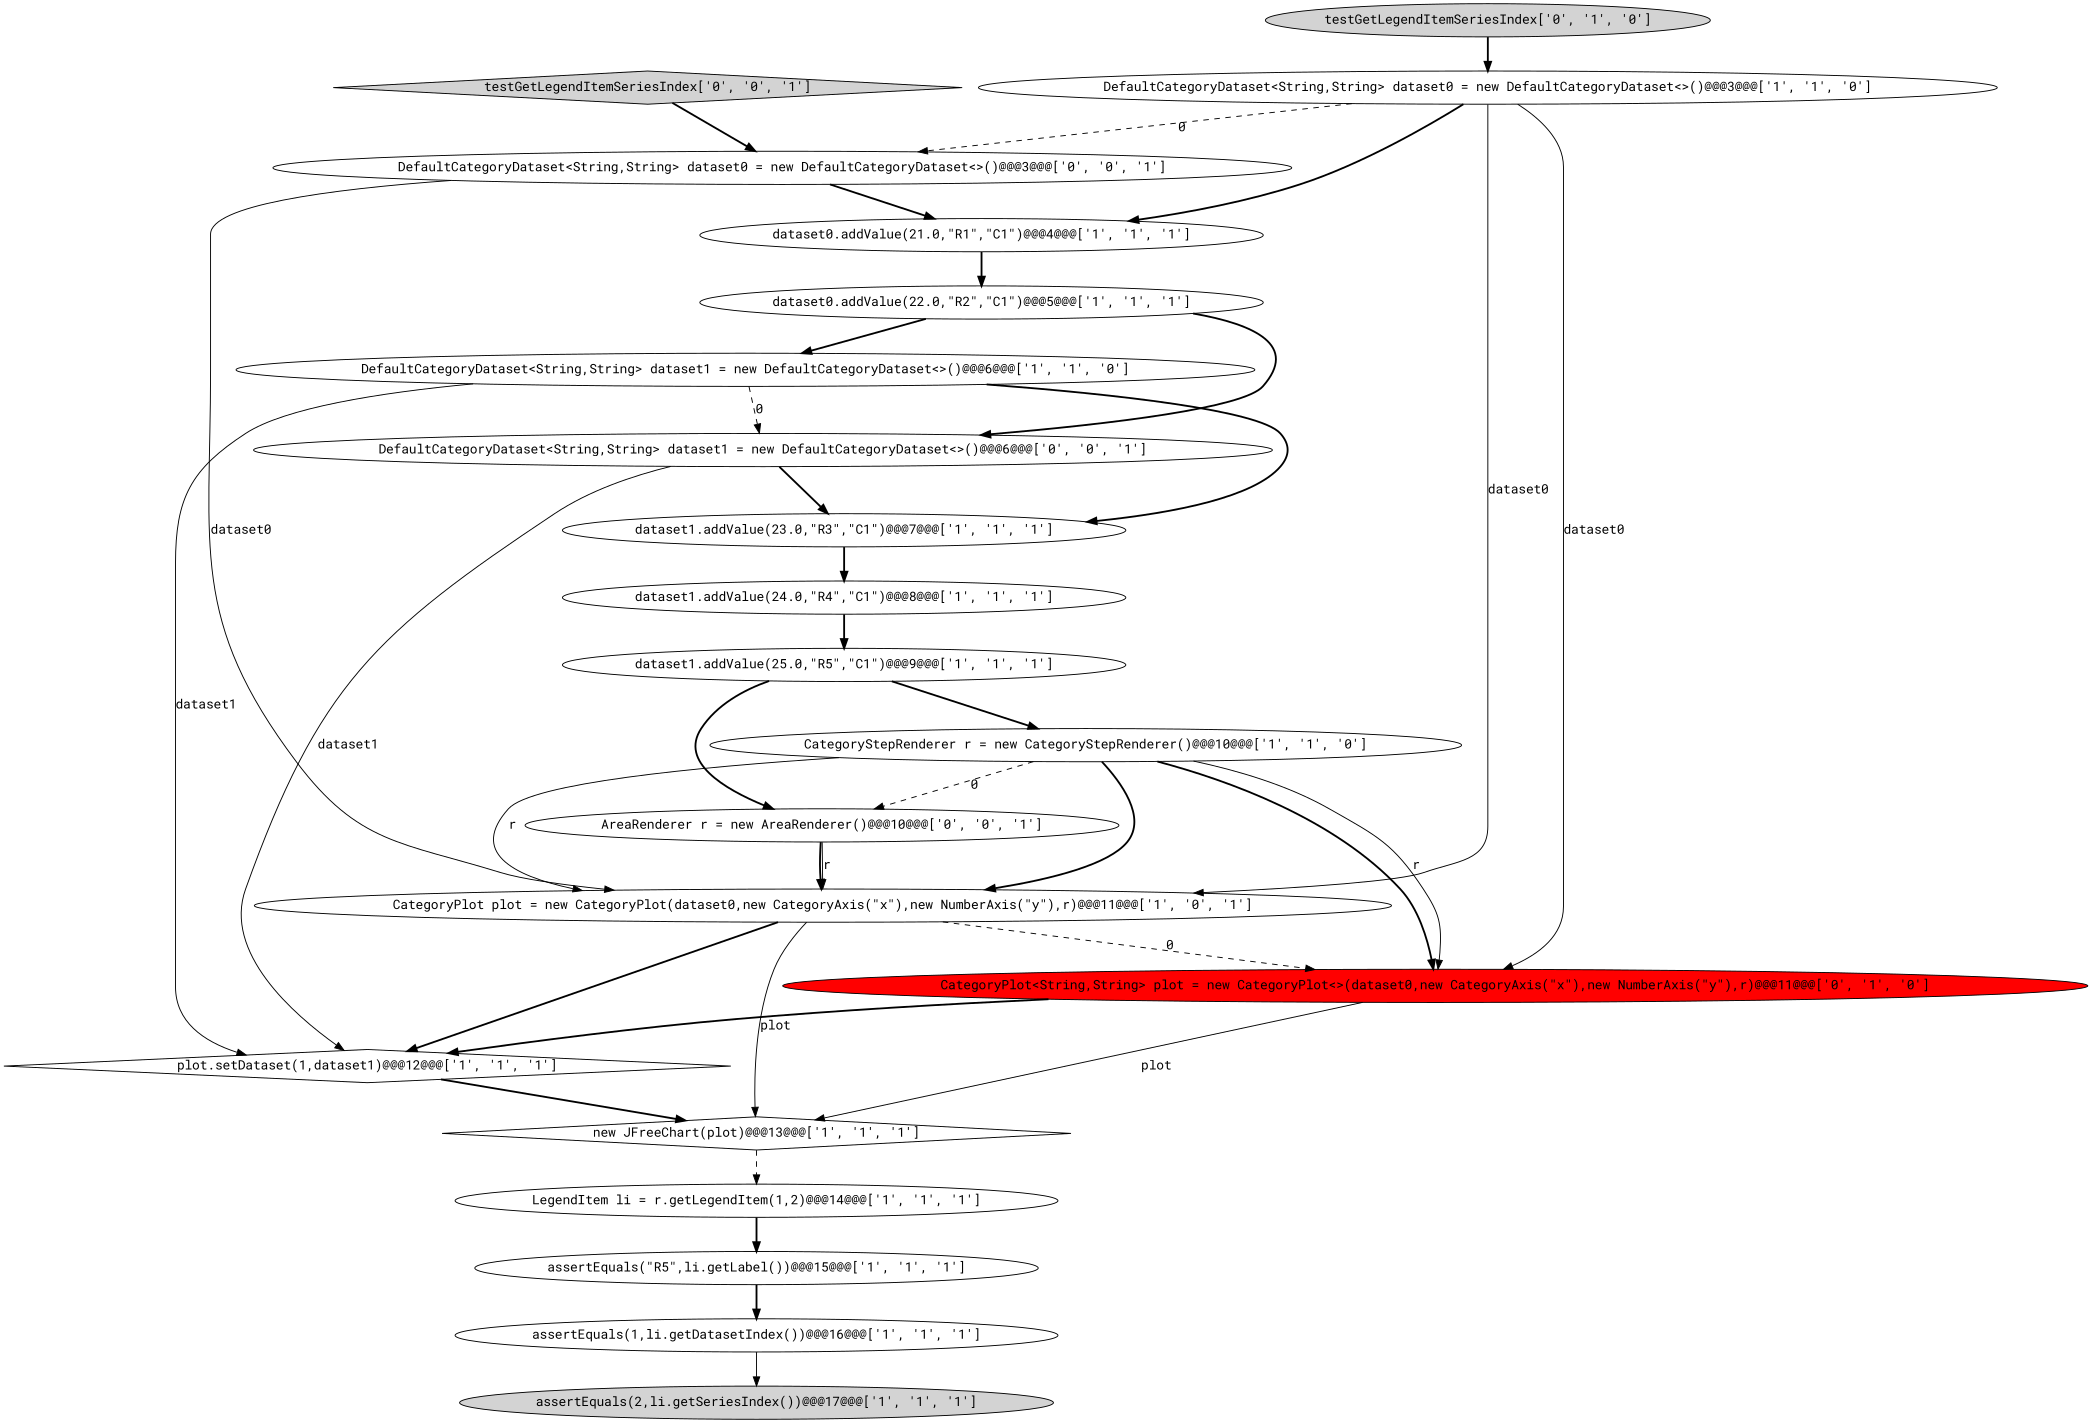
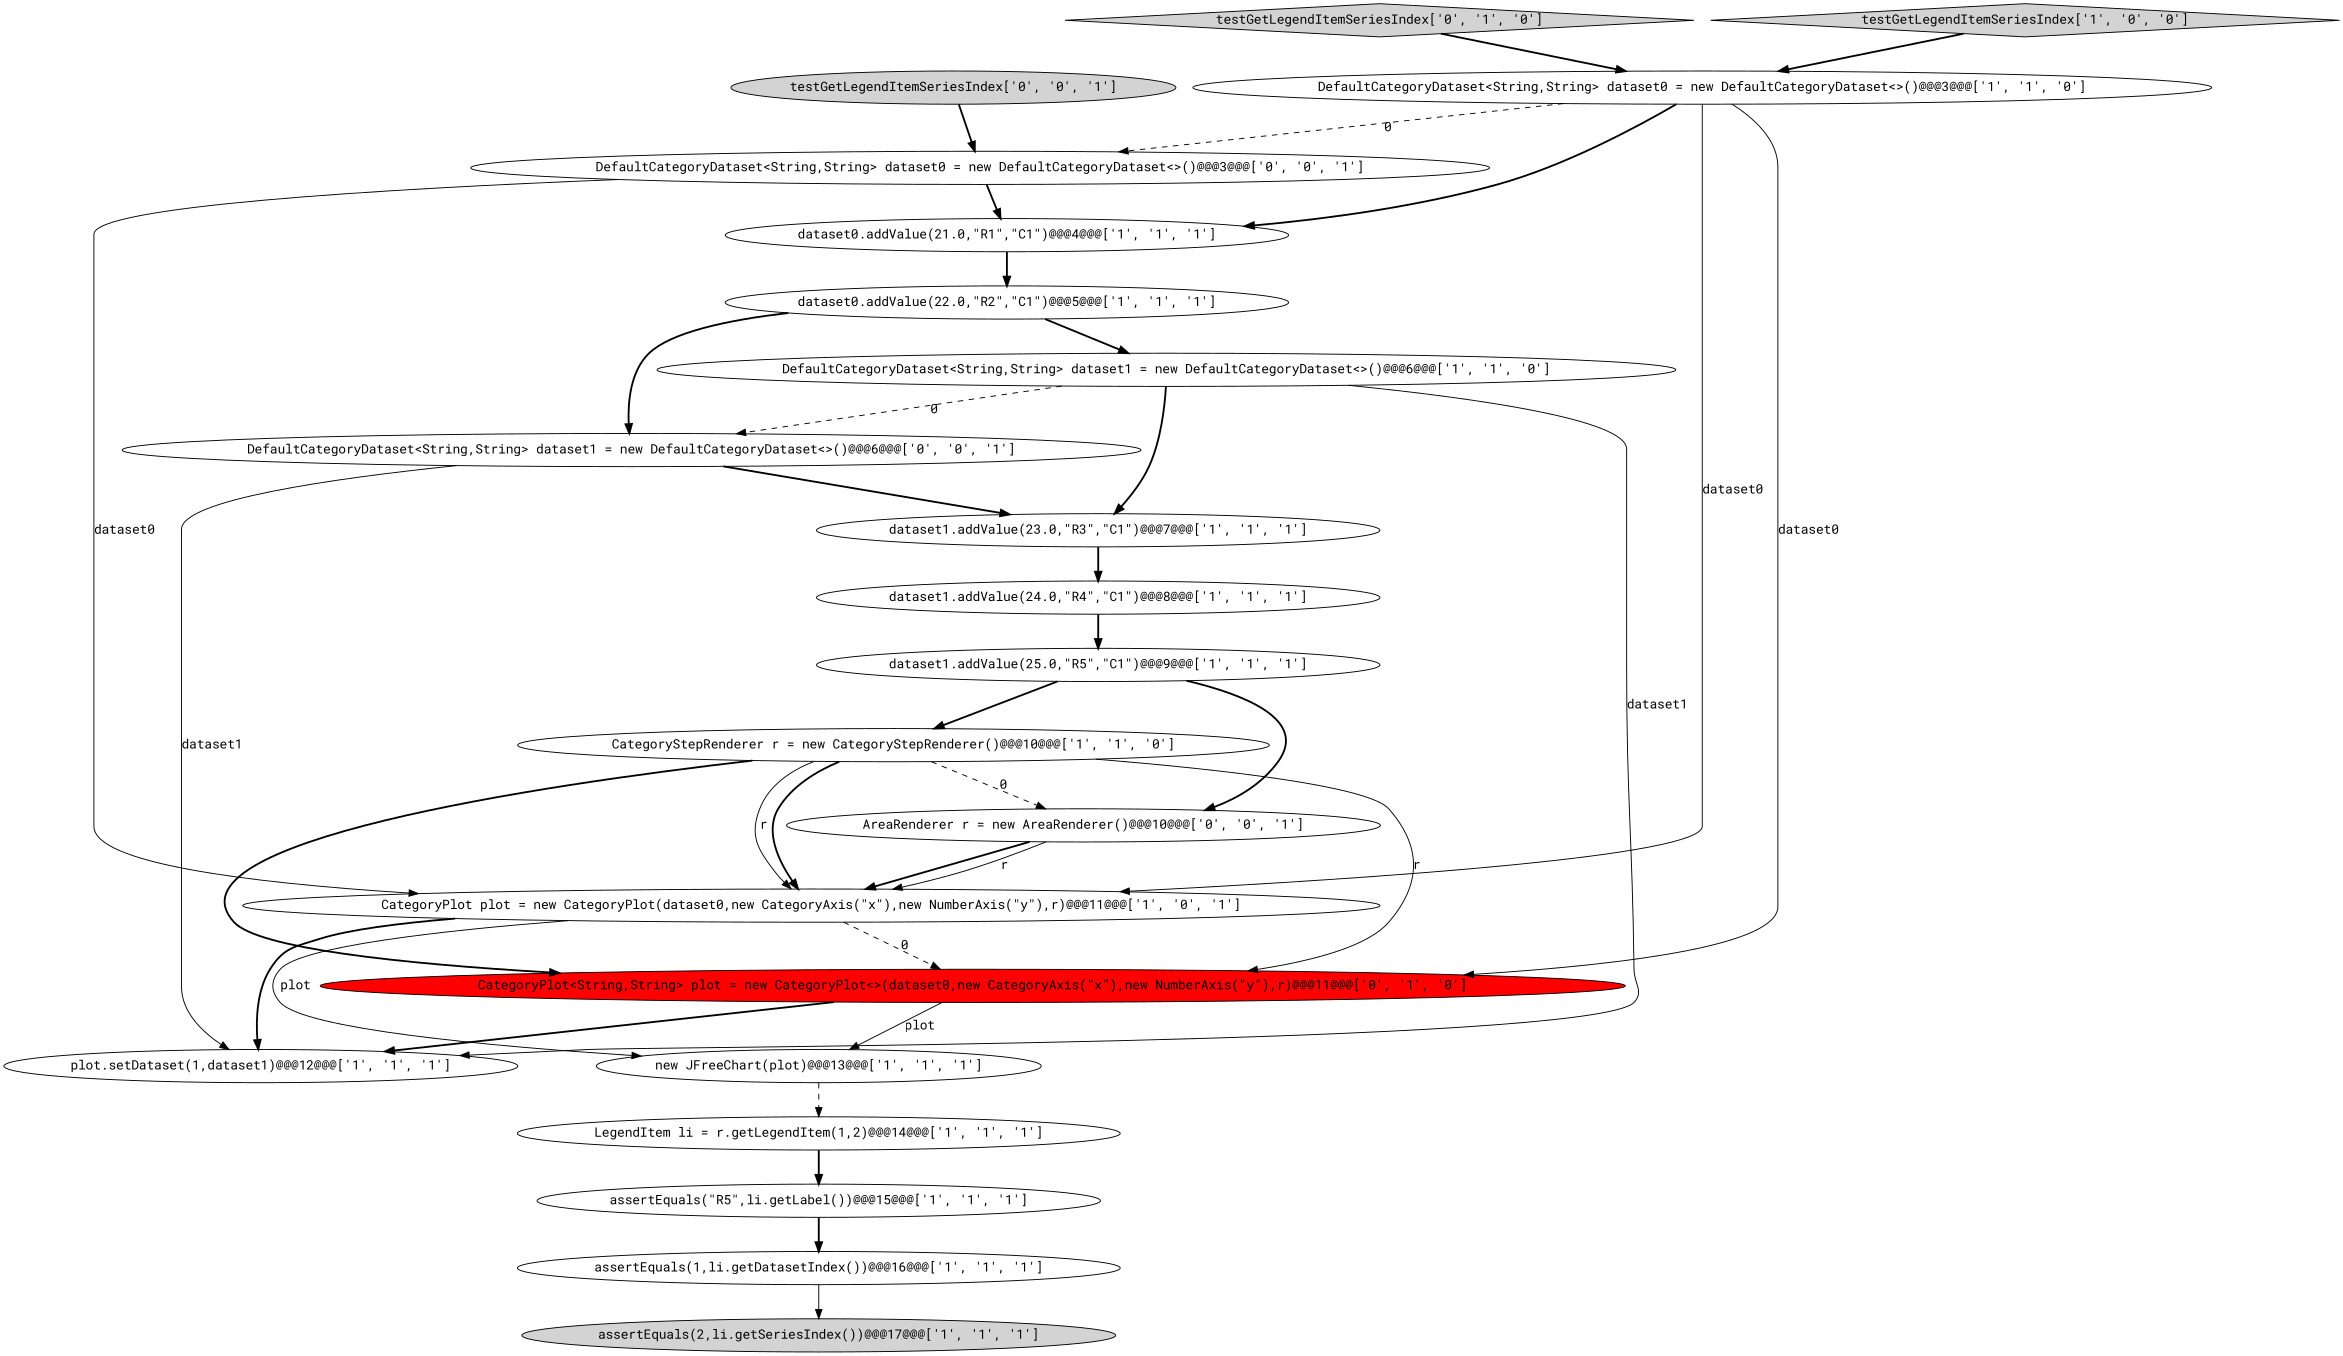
  digraph {
    fontname="Roboto Mono"
    node [fillcolor=white fontname="Roboto Mono" shape=ellipse style=filled]
    edge [fontname="Roboto Mono" style=bold]
-   n1 [label="plot.setDataset(1,dataset1)@@@12@@@['1', '1', '1']" shape=diamond]
-   n2 [label="new JFreeChart(plot)@@@13@@@['1', '1', '1']" shape=diamond]
+   n1 [label="plot.setDataset(1,dataset1)@@@12@@@['1', '1', '1']"]
+   n2 [label="new JFreeChart(plot)@@@13@@@['1', '1', '1']"]
    n3 [label="LegendItem li = r.getLegendItem(1,2)@@@14@@@['1', '1', '1']"]
    n4 [label="assertEquals(\"R5\",li.getLabel())@@@15@@@['1', '1', '1']"]
    n5 [label="CategoryStepRenderer r = new CategoryStepRenderer()@@@10@@@['1', '1', '0']"]
    n6 [label="AreaRenderer r = new AreaRenderer()@@@10@@@['0', '0', '1']"]
    n7 [fillcolor=red label="CategoryPlot<String,String> plot = new CategoryPlot<>(dataset0,new CategoryAxis(\"x\"),new NumberAxis(\"y\"),r)@@@11@@@['0', '1', '0']"]
    n8 [label="CategoryPlot plot = new CategoryPlot(dataset0,new CategoryAxis(\"x\"),new NumberAxis(\"y\"),r)@@@11@@@['1', '0', '1']"]
-   n9 [fillcolor=lightgray label="testGetLegendItemSeriesIndex['0', '0', '1']" shape=diamond]
+   n9 [fillcolor=lightgray label="testGetLegendItemSeriesIndex['0', '0', '1']"]
    n10 [label="DefaultCategoryDataset<String,String> dataset0 = new DefaultCategoryDataset<>()@@@3@@@['0', '0', '1']"]
    n11 [label="dataset0.addValue(21.0,\"R1\",\"C1\")@@@4@@@['1', '1', '1']"]
    n12 [label="DefaultCategoryDataset<String,String> dataset1 = new DefaultCategoryDataset<>()@@@6@@@['0', '0', '1']"]
    n13 [label="dataset1.addValue(23.0,\"R3\",\"C1\")@@@7@@@['1', '1', '1']"]
    n14 [label="dataset1.addValue(24.0,\"R4\",\"C1\")@@@8@@@['1', '1', '1']"]
-   n15 [fillcolor=lightgray label="testGetLegendItemSeriesIndex['0', '1', '0']"]
+   n15 [fillcolor=lightgray label="testGetLegendItemSeriesIndex['0', '1', '0']" shape=diamond]
    n16 [label="DefaultCategoryDataset<String,String> dataset0 = new DefaultCategoryDataset<>()@@@3@@@['1', '1', '0']"]
    n17 [label="dataset1.addValue(25.0,\"R5\",\"C1\")@@@9@@@['1', '1', '1']"]
    n18 [label="assertEquals(1,li.getDatasetIndex())@@@16@@@['1', '1', '1']"]
    n19 [fillcolor=lightgray label="assertEquals(2,li.getSeriesIndex())@@@17@@@['1', '1', '1']"]
    n20 [label="dataset0.addValue(22.0,\"R2\",\"C1\")@@@5@@@['1', '1', '1']"]
    n21 [label="DefaultCategoryDataset<String,String> dataset1 = new DefaultCategoryDataset<>()@@@6@@@['1', '1', '0']"]
-   n1 -> n2
+   n22 [fillcolor=lightgray label="testGetLegendItemSeriesIndex['1', '0', '0']" shape=diamond]
    n2 -> n3 [style=dashed]
    n3 -> n4
    n4 -> n18
    n5 -> n6 [label=0 style=dashed]
    n5 -> n7
    n5 -> n7 [label=r style=solid]
    n5 -> n8
    n5 -> n8 [label=r style=solid]
    n6 -> n8
    n6 -> n8 [label=r style=solid]
    n7 -> n1
    n7 -> n2 [label=plot style=solid]
    n8 -> n1
    n8 -> n2 [label=plot style=solid]
    n8 -> n7 [label=0 style=dashed]
    n9 -> n10
    n10 -> n8 [label=dataset0 style=solid]
    n10 -> n11
    n11 -> n20
    n12 -> n1 [label=dataset1 style=solid]
    n12 -> n13
    n13 -> n14
    n14 -> n17
    n15 -> n16
    n16 -> n7 [label=dataset0 style=solid]
    n16 -> n8 [label=dataset0 style=solid]
    n16 -> n10 [label=0 style=dashed]
    n16 -> n11
    n17 -> n5
    n17 -> n6
    n18 -> n19 [style=solid]
    n20 -> n12
    n20 -> n21
    n21 -> n1 [label=dataset1 style=solid]
    n21 -> n12 [label=0 style=dashed]
    n21 -> n13
+   n22 -> n16
  }
